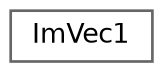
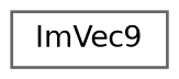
  digraph {
    rankdir=TB
-   n1 [color=grey40 fillcolor=white fontname=Helvetica fontsize=10 height=0.2 label=ImVec1 shape=box style=filled width=0.4]
+   n1 [color=grey40 fillcolor=white fontname=Helvetica fontsize=10 height=0.2 label=ImVec9 shape=box style=filled width=0.4]
  }
